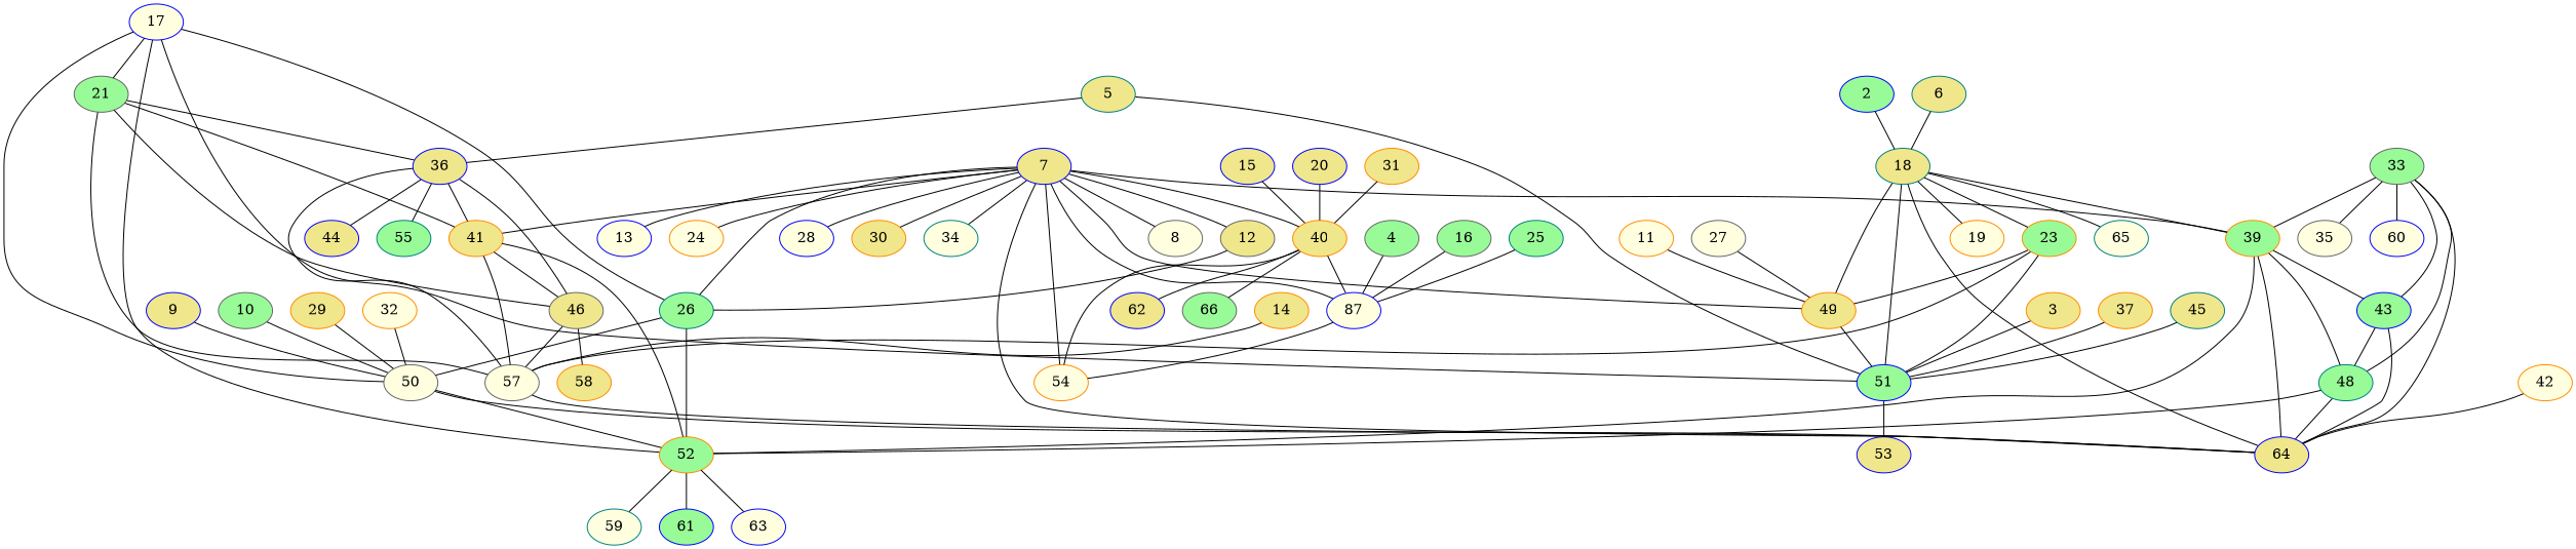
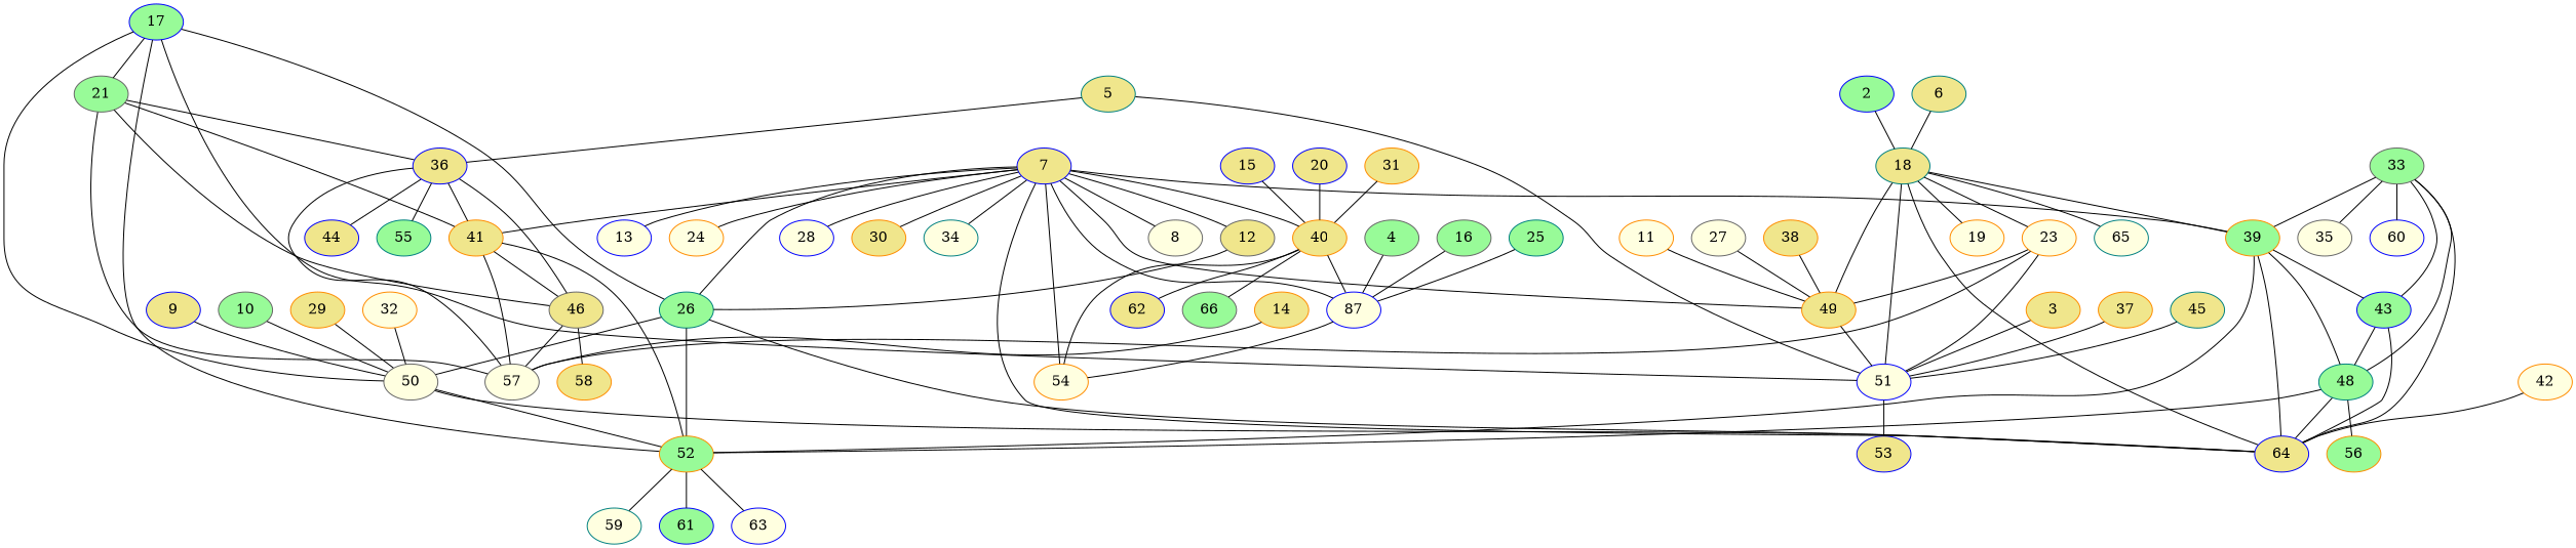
  graph {
    node [color=darkorange fillcolor=khaki style=filled]
    edge [weight=1.0]
    52 [fillcolor=palegreen]
    59 [color=teal fillcolor=lightyellow]
    61 [color=blue fillcolor=palegreen]
    63 [color=blue fillcolor=lightyellow]
    2 [color=blue fillcolor=palegreen]
    18 [color=teal]
-   51 [color=blue fillcolor=palegreen]
+   51 [color=blue fillcolor=lightyellow]
    39 [fillcolor=palegreen]
    49
    64 [color=blue]
    19 [fillcolor=lightyellow]
-   23 [fillcolor=palegreen]
+   23 [fillcolor=lightyellow]
    65 [color=teal fillcolor=lightyellow]
    3
    53 [color=blue]
    4 [color=gray40 fillcolor=palegreen]
    n17 [color=blue fillcolor=lightyellow label=87]
    54 [fillcolor=lightyellow]
    5 [color=teal]
    36 [color=blue]
    41
    57 [color=gray40 fillcolor=lightyellow]
    46 [color=gray40]
    44 [color=blue]
    55 [color=teal fillcolor=palegreen]
    6 [color=teal]
    7 [color=blue]
    8 [color=gray40 fillcolor=lightyellow]
    12 [color=gray40]
    13 [color=blue fillcolor=lightyellow]
    24 [fillcolor=lightyellow]
    26 [color=teal fillcolor=palegreen]
    28 [color=blue fillcolor=lightyellow]
    30
    34 [color=teal fillcolor=lightyellow]
    40
    50 [color=gray40 fillcolor=lightyellow]
    43 [color=blue fillcolor=palegreen]
    48 [color=teal fillcolor=palegreen]
    62 [color=blue]
    66 [color=gray40 fillcolor=palegreen]
    9 [color=blue]
    10 [color=gray40 fillcolor=palegreen]
    11 [fillcolor=lightyellow]
    14
    15 [color=blue]
    16 [color=gray40 fillcolor=palegreen]
-   17 [color=blue fillcolor=lightyellow]
+   17 [color=blue fillcolor=palegreen]
    21 [color=gray40 fillcolor=palegreen]
    20 [color=blue]
    58
    25 [color=teal fillcolor=palegreen]
    27 [color=gray40 fillcolor=lightyellow]
    29
    31
    32 [fillcolor=lightyellow]
    33 [color=gray40 fillcolor=palegreen]
    35 [color=gray40 fillcolor=lightyellow]
    60 [color=blue fillcolor=lightyellow]
+   56 [fillcolor=palegreen]
    37
+   38
    42 [fillcolor=lightyellow]
    45 [color=teal]
    52 -- 59
    52 -- 61
    52 -- 63
    2 -- 18
    18 -- 51 [weight=4.0]
    18 -- 39
    18 -- 49 [weight=2.0]
    18 -- 64
    18 -- 19
    18 -- 23 [weight=2.0]
    18 -- 65
    51 -- 53
    39 -- 52
    39 -- 64 [weight=2.0]
    39 -- 43 [weight=2.0]
    39 -- 48 [weight=2.0]
    49 -- 51 [weight=2.0]
    23 -- 51 [weight=2.0]
    23 -- 49
    23 -- 57
    3 -- 51
    4 -- n17
    n17 -- 54
    5 -- 51
    5 -- 36
    36 -- 41 [weight=2.0]
    36 -- 57
    36 -- 46
    36 -- 44
    36 -- 55
    41 -- 52
    41 -- 57 [weight=2.0]
    41 -- 46 [weight=2.0]
-   57 -- 64
+   26 -- 64
    46 -- 57
    46 -- 58
    6 -- 18
    7 -- 39
    7 -- 49
    7 -- 64
    7 -- n17 [weight=3.0]
    7 -- 54 [weight=3.0]
    7 -- 41
    7 -- 8
    7 -- 12
    7 -- 13
    7 -- 24
    7 -- 26
    7 -- 28
    7 -- 30
    7 -- 34
    7 -- 40 [weight=3.0]
    12 -- 26
    26 -- 52 [weight=4.0]
    26 -- 50 [weight=2.0]
    40 -- n17
    40 -- 54
    40 -- 62
    40 -- 66
    50 -- 52 [weight=2.0]
    50 -- 64
    43 -- 64
    43 -- 48
    48 -- 52
    48 -- 64
+   48 -- 56
    9 -- 50
    10 -- 50
    11 -- 49
    14 -- 57
    15 -- 40
    16 -- n17
    17 -- 52 [weight=2.0]
    17 -- 51
    17 -- 26 [weight=2.0]
    17 -- 50
    17 -- 21
    21 -- 36
    21 -- 41 [weight=2.0]
    21 -- 57
    21 -- 46
    20 -- 40
    25 -- n17
    27 -- 49
    29 -- 50
    31 -- 40
    32 -- 50
    33 -- 39 [weight=2.0]
    33 -- 64
    33 -- 43
    33 -- 48
    33 -- 35
    33 -- 60
    37 -- 51
+   38 -- 49
    42 -- 64
    45 -- 51
  }
